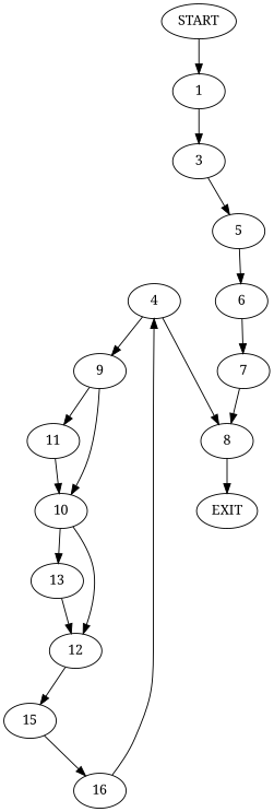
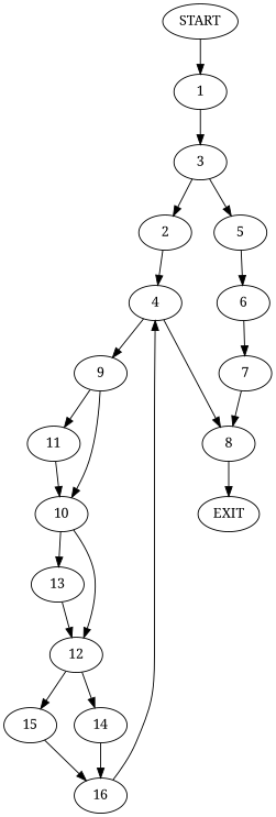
  digraph {
    fontname="Noto Serif"
    node [fontname="Noto Serif"]
    edge [fontname="Noto Serif"]
    n1 [label=START]
    1
    3
    n4 [label=EXIT]
+   2
    4
    5
    8
    9
    6
    10
    11
    7
    12
    13
+   14
    15
    16
    n1 -> 1
    1 -> 3
+   3 -> 2
    3 -> 5
+   2 -> 4
    4 -> 8
    4 -> 9
    5 -> 6
    8 -> n4
    9 -> 10
    9 -> 11
    6 -> 7
    10 -> 12
    10 -> 13
    11 -> 10
    7 -> 8
+   12 -> 14
    12 -> 15
    13 -> 12
+   14 -> 16
    15 -> 16
    16 -> 4
  }
